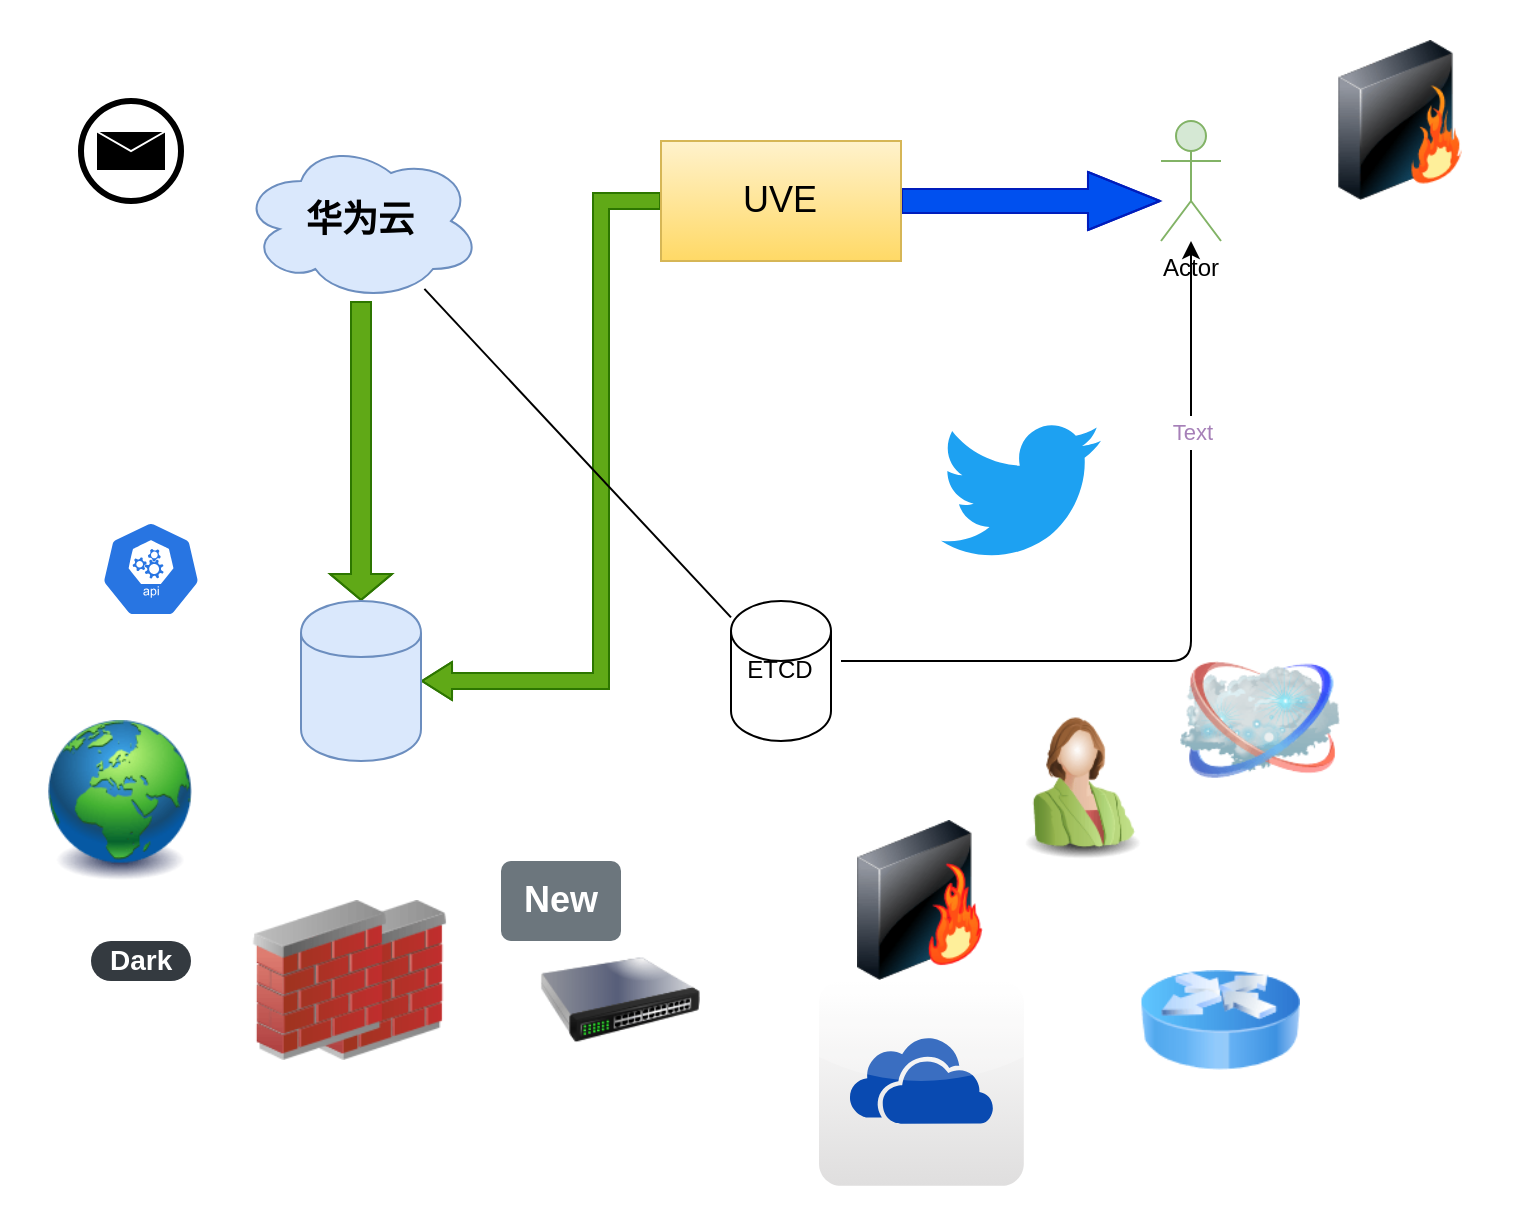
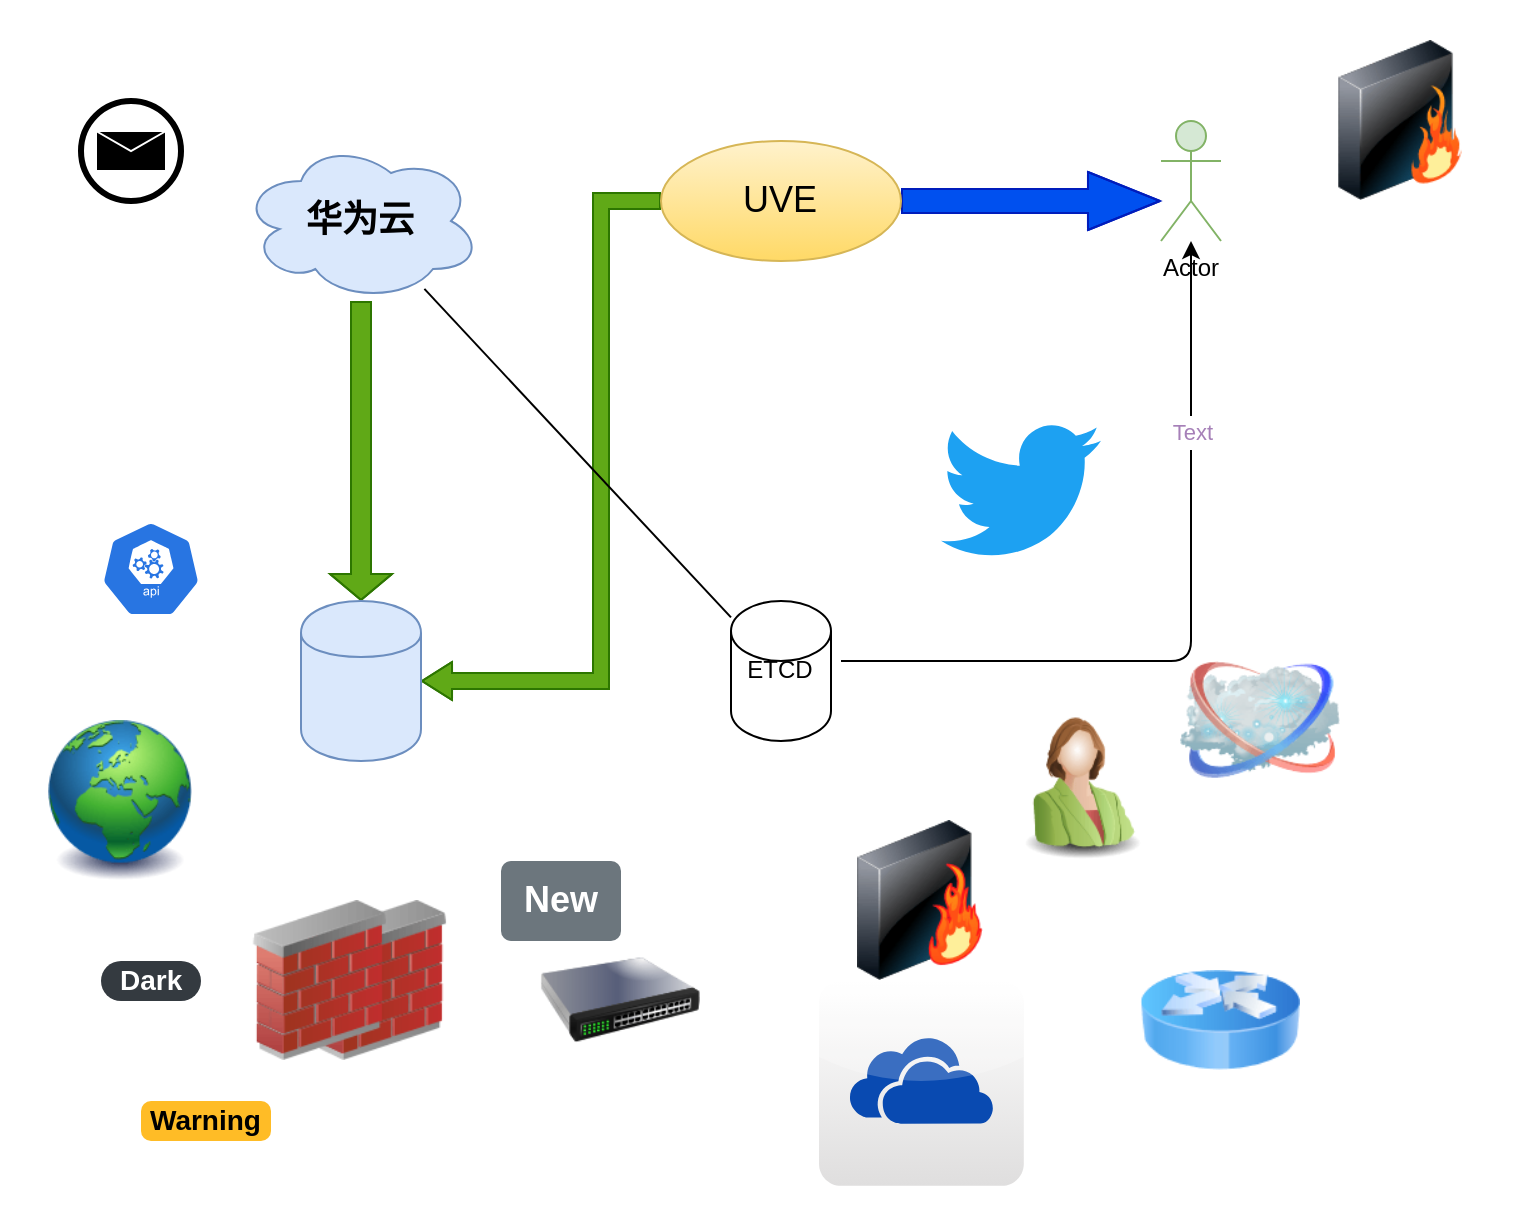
  <mxCell id="0" />
  <mxCell id="1" parent="0" />
  <mxCell id="2" value="&lt;div&gt;&lt;span&gt;ETCD&lt;/span&gt;&lt;/div&gt;" style="shape=cylinder2;whiteSpace=wrap;html=1;boundedLbl=1;backgroundOutline=1;size=15;align=center;" parent="1" vertex="1"><mxGeometry x="365" y="300" width="50" height="70" as="geometry" /></mxCell>
  <mxCell id="3" value="" style="edgeStyle=elbowEdgeStyle;shape=flexArrow;rounded=0;orthogonalLoop=1;jettySize=auto;html=1;startSize=1;endSize=4.67;strokeWidth=1;entryX=1;entryY=0.5;entryDx=0;entryDy=0;width=8;fillColor=#60a917;strokeColor=#2D7600;endWidth=10;" parent="1" source="5" target="10" edge="1"><mxGeometry relative="1" as="geometry"><Array as="points"><mxPoint x="300" y="230" /></Array></mxGeometry></mxCell>
  <mxCell id="4" style="edgeStyle=elbowEdgeStyle;shape=flexArrow;rounded=0;orthogonalLoop=1;jettySize=auto;html=1;startSize=1;endSize=11.67;strokeWidth=1;endWidth=16;width=12;fillColor=#0050ef;strokeColor=#001DBC;" parent="1" source="5" edge="1"><mxGeometry relative="1" as="geometry"><mxPoint x="580" y="100" as="targetPoint" /><Array as="points"><mxPoint x="520" y="100" /><mxPoint x="520" y="150" /></Array></mxGeometry></mxCell>
- <mxCell id="5" value="&lt;font style=&quot;font-size: 18px&quot;&gt;UVE&lt;/font&gt;" style="rounded=0;whiteSpace=wrap;html=1;fillColor=#fff2cc;strokeColor=#d6b656;gradientColor=#ffd966;" parent="1" vertex="1"><mxGeometry x="330" y="70" width="120" height="60" as="geometry" /></mxCell>
+ <mxCell id="5" value="&lt;font style=&quot;font-size: 18px&quot;&gt;UVE&lt;/font&gt;" style="ellipse;whiteSpace=wrap;html=1;fillColor=#fff2cc;strokeColor=#d6b656;gradientColor=#ffd966;" parent="1" vertex="1"><mxGeometry x="330" y="70" width="120" height="60" as="geometry" /></mxCell>
  <mxCell id="6" value="" style="edgeStyle=elbowEdgeStyle;rounded=0;orthogonalLoop=1;jettySize=auto;html=1;shape=flexArrow;strokeWidth=1;fillColor=#60a917;strokeColor=#2D7600;endSize=4;startSize=1;" parent="1" source="7" target="10" edge="1"><mxGeometry relative="1" as="geometry" /></mxCell>
  <mxCell id="7" value="&lt;font style=&quot;font-size: 18px&quot;&gt;&lt;b&gt;华为云&lt;/b&gt;&lt;/font&gt;" style="ellipse;shape=cloud;whiteSpace=wrap;html=1;fillColor=#dae8fc;strokeColor=#6c8ebf;" parent="1" vertex="1"><mxGeometry x="120" y="70" width="120" height="80" as="geometry" /></mxCell>
  <mxCell id="8" value="Actor" style="shape=umlActor;verticalLabelPosition=bottom;verticalAlign=top;html=1;outlineConnect=0;fillColor=#d5e8d4;strokeColor=#82b366;" parent="1" vertex="1"><mxGeometry x="580" y="60" width="30" height="60" as="geometry" /></mxCell>
  <mxCell id="9" value="" style="endArrow=none;html=1;" parent="1" source="2" target="7" edge="1"><mxGeometry width="50" height="50" relative="1" as="geometry"><mxPoint x="350" y="250" as="sourcePoint" /><mxPoint x="400" y="200" as="targetPoint" /></mxGeometry></mxCell>
  <mxCell id="10" value="" style="shape=cylinder;whiteSpace=wrap;html=1;boundedLbl=1;backgroundOutline=1;strokeColor=#6c8ebf;fillColor=#dae8fc;" parent="1" vertex="1"><mxGeometry x="150" y="300" width="60" height="80" as="geometry" /></mxCell>
  <mxCell id="11" value="" style="edgeStyle=segmentEdgeStyle;endArrow=classic;html=1;strokeWidth=1;jumpStyle=sharp;" parent="1" target="8" edge="1"><mxGeometry width="50" height="50" relative="1" as="geometry"><mxPoint x="420" y="330" as="sourcePoint" /><mxPoint x="465" y="230" as="targetPoint" /><Array as="points"><mxPoint x="595" y="330" /></Array></mxGeometry></mxCell>
  <mxCell id="12" value="&lt;font color=&quot;#a680b8&quot; style=&quot;line-height: 150%&quot;&gt;Text&lt;/font&gt;" style="edgeLabel;html=1;align=center;verticalAlign=middle;resizable=0;points=[];" parent="11" vertex="1" connectable="0"><mxGeometry x="0.506" relative="1" as="geometry"><mxPoint as="offset" /></mxGeometry></mxCell>
  <mxCell id="13" value="" style="shape=mxgraph.bpmn.shape;html=1;verticalLabelPosition=bottom;labelBackgroundColor=#ffffff;verticalAlign=top;align=center;perimeter=ellipsePerimeter;outlineConnect=0;outline=end;symbol=message;" parent="1" vertex="1"><mxGeometry x="40" y="50" width="50" height="50" as="geometry" /></mxCell>
  <mxCell id="14" value="" style="html=1;dashed=0;whitespace=wrap;fillColor=#2875E2;strokeColor=#ffffff;points=[[0.005,0.63,0],[0.1,0.2,0],[0.9,0.2,0],[0.5,0,0],[0.995,0.63,0],[0.72,0.99,0],[0.5,1,0],[0.28,0.99,0]];shape=mxgraph.kubernetes.icon;prIcon=api" parent="1" vertex="1"><mxGeometry x="50" y="260" width="50" height="48" as="geometry" /></mxCell>
  <mxCell id="15" value="" style="image;html=1;image=img/lib/clip_art/networking/Firewall_128x128.png" parent="1" vertex="1"><mxGeometry x="660" y="20" width="80" height="80" as="geometry" /></mxCell>
  <mxCell id="16" value="" style="image;html=1;image=img/lib/clip_art/networking/Firewall-page1_128x128.png" parent="1" vertex="1"><mxGeometry x="420" y="410" width="80" height="80" as="geometry" /></mxCell>
  <mxCell id="17" value="" style="image;html=1;image=img/lib/clip_art/networking/Switch_128x128.png" parent="1" vertex="1"><mxGeometry x="270" y="460" width="80" height="80" as="geometry" /></mxCell>
  <mxCell id="18" value="" style="image;html=1;image=img/lib/clip_art/networking/Cloud_128x128.png" parent="1" vertex="1"><mxGeometry x="590" y="320" width="80" height="80" as="geometry" /></mxCell>
  <mxCell id="19" value="" style="image;html=1;image=img/lib/clip_art/networking/Router_Icon_128x128.png" parent="1" vertex="1"><mxGeometry x="570" y="470" width="80" height="80" as="geometry" /></mxCell>
  <mxCell id="20" value="" style="image;html=1;image=img/lib/clip_art/people/Suit_Woman_Green_128x128.png" parent="1" vertex="1"><mxGeometry x="500" y="350" width="80" height="80" as="geometry" /></mxCell>
  <mxCell id="21" value="" style="image;html=1;image=img/lib/clip_art/general/Earth_globe_128x128.png" parent="1" vertex="1"><mxGeometry x="20" y="360" width="80" height="80" as="geometry" /></mxCell>
- <mxCell id="22" value="Dark" style="rounded=1;whiteSpace=wrap;html=1;arcSize=50;strokeColor=none;strokeWidth=1;fillColor=#343A40;fontColor=#ffffff;whiteSpace=wrap;align=left;verticalAlign=middle;spacingLeft=0;fontStyle=1;fontSize=14;spacing=10;" parent="1" vertex="1"><mxGeometry x="45" y="470" width="50" height="20" as="geometry" /></mxCell>
+ <mxCell id="22" value="Dark" style="rounded=1;whiteSpace=wrap;html=1;arcSize=50;strokeColor=none;strokeWidth=1;fillColor=#343A40;fontColor=#ffffff;whiteSpace=wrap;align=left;verticalAlign=middle;spacingLeft=0;fontStyle=1;fontSize=14;spacing=10;" parent="1" vertex="1"><mxGeometry x="50" y="480" width="50" height="20" as="geometry" /></mxCell>
  <mxCell id="23" value="New" style="html=1;shadow=0;dashed=0;shape=mxgraph.bootstrap.rrect;rSize=5;strokeColor=none;strokeWidth=1;fillColor=#6C767D;fontColor=#FFFFFF;whiteSpace=wrap;align=left;verticalAlign=middle;spacingLeft=10;fontStyle=1;fontSize=18;" parent="1" vertex="1"><mxGeometry x="250" y="430" width="60" height="40" as="geometry" /></mxCell>
+ <mxCell id="24" value="Warning" style="html=1;shadow=0;dashed=0;shape=mxgraph.bootstrap.rrect;rSize=5;strokeColor=none;strokeWidth=1;fillColor=#FFBC26;fontColor=#000000;whiteSpace=wrap;align=left;verticalAlign=middle;spacingLeft=0;fontStyle=1;fontSize=14;spacing=5;" parent="1" vertex="1"><mxGeometry x="70" y="550" width="65" height="20" as="geometry" /></mxCell>
  <mxCell id="25" value="" style="dashed=0;outlineConnect=0;html=1;align=center;labelPosition=center;verticalLabelPosition=bottom;verticalAlign=top;shape=mxgraph.webicons.onedrive;gradientColor=#DFDEDE" parent="1" vertex="1"><mxGeometry x="409" y="490" width="102.4" height="102.4" as="geometry" /></mxCell>
  <mxCell id="26" value="" style="dashed=0;outlineConnect=0;html=1;align=center;labelPosition=center;verticalLabelPosition=bottom;verticalAlign=top;shape=mxgraph.weblogos.twitter;fillColor=#1DA1F2;strokeColor=none" parent="1" vertex="1"><mxGeometry x="470" y="210" width="80" height="70" as="geometry" /></mxCell>
  <mxCell id="27" value="" style="image;html=1;image=img/lib/clip_art/networking/Firewall_02_128x128.png" parent="1" vertex="1"><mxGeometry x="150" y="450" width="80" height="80" as="geometry" /></mxCell>
  <mxCell id="28" value="" style="image;html=1;image=img/lib/clip_art/networking/Firewall_02_128x128.png" parent="1" vertex="1"><mxGeometry x="120" y="450" width="80" height="80" as="geometry" /></mxCell>
